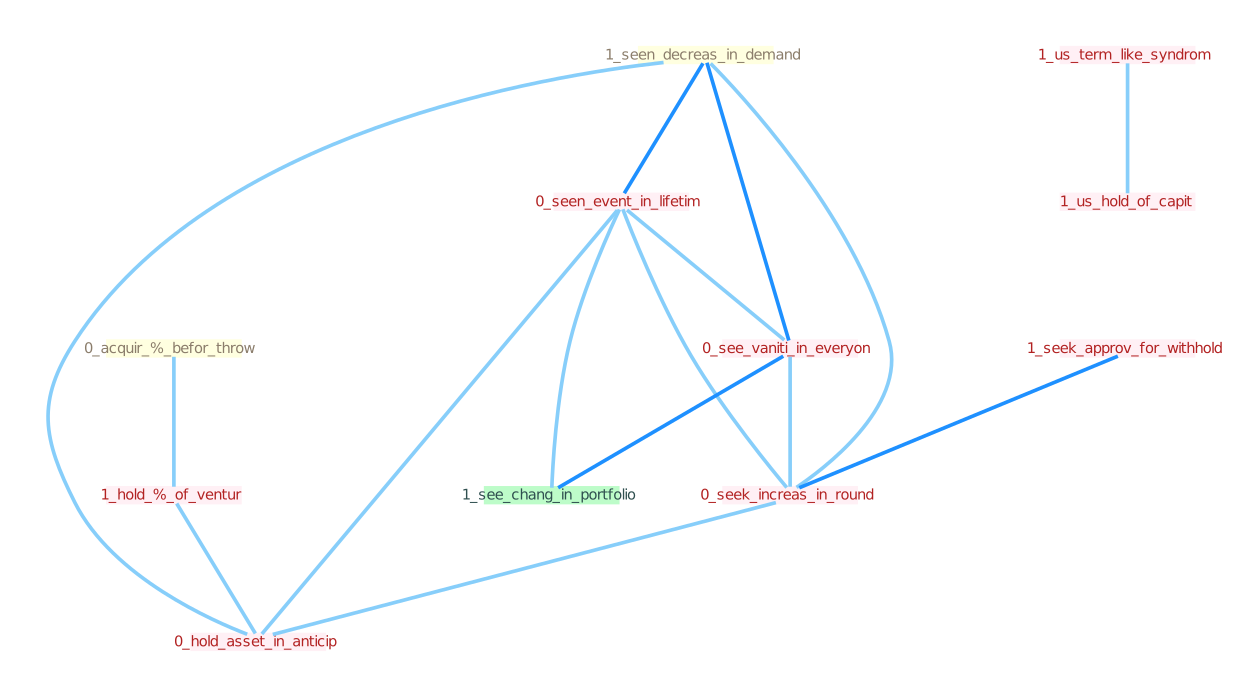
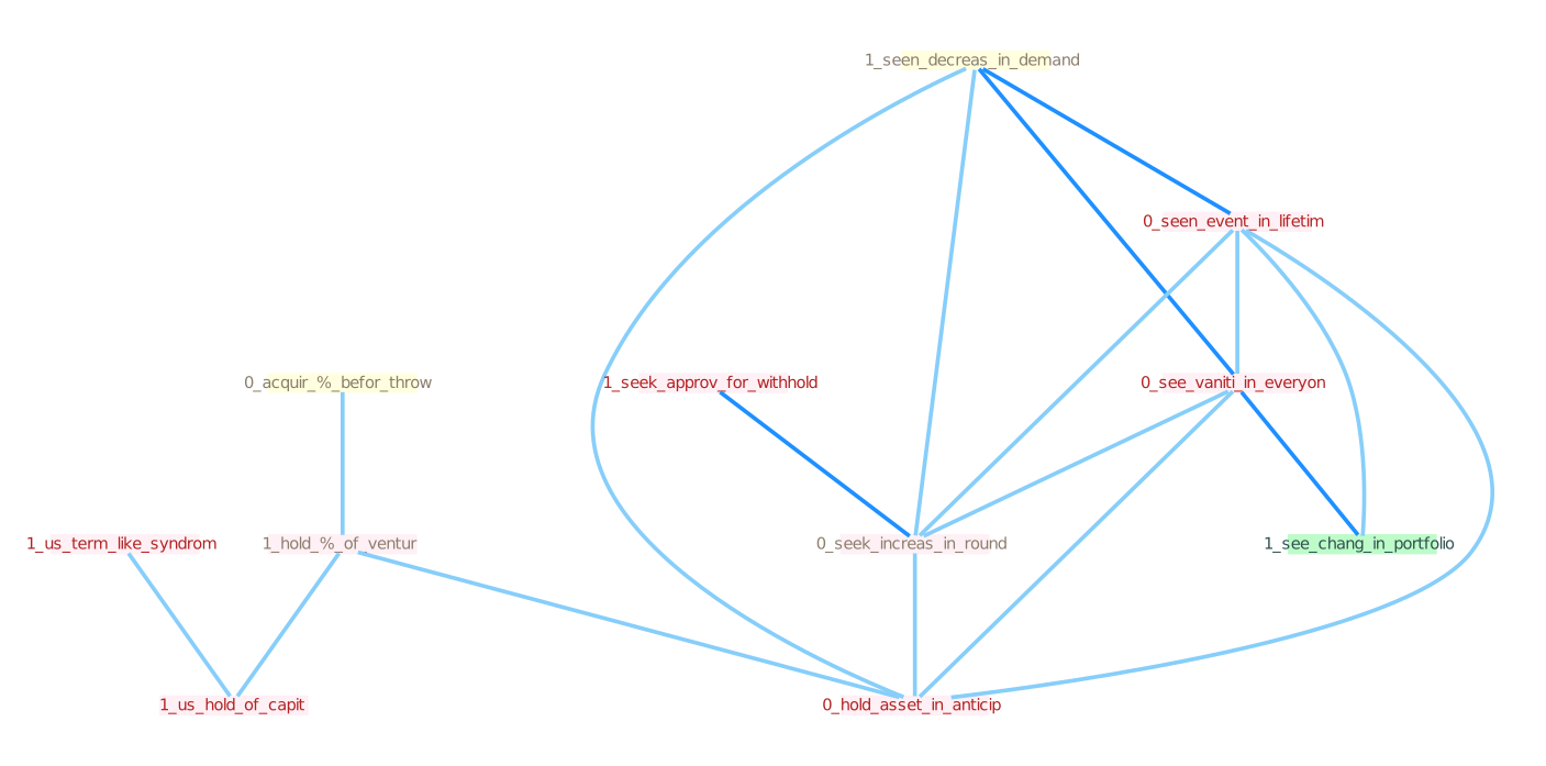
  graph {
    fontname="DejaVu Sans"
    node [color="#fff0f5" fixedsize=true fontcolor="#b22222" fontname="DejaVu Sans" fontsize=4 shape=polygon style=filled]
    edge [color="#87cefa" fontname="DejaVu Sans" w=1]
    "0_acquir_%_befor_throw " [color="#ffffe0" fontcolor="#8b7d6b" height=.06 width=.5]
    "1_seen_decreas_in_demand " [color="#ffffe0" fontcolor="#8b7d6b" height=.06 width=.5]
    "0_seen_event_in_lifetim " [height=.06 width=.5]
    "1_us_term_like_syndrom " [height=.06 width=.5]
    "1_seek_approv_for_withhold " [height=.06 width=.5]
-   "1_hold_%_of_ventur " [height=.06 width=.5]
+   "1_hold_%_of_ventur " [fontcolor="#8b7d6b" height=.06 width=.5]
    "0_see_vaniti_in_everyon " [height=.06 width=.5]
-   "0_seek_increas_in_round " [height=.06 width=.5]
+   "0_seek_increas_in_round " [fontcolor="#8b7d6b" height=.06 width=.5]
    n9 [height=.06 label="1_us_hold_of_capit" width=.5]
    "0_hold_asset_in_anticip " [height=.06 width=.5]
    "1_see_chang_in_portfolio " [color="#BDFCC9" fontcolor="#2f4f4f" height=.06 width=.5]
    subgraph sub_1 {
      "0_acquir_%_befor_throw "
      "1_seen_decreas_in_demand "
    }
    subgraph sub_2 {
      "0_seen_event_in_lifetim "
      "1_us_term_like_syndrom "
      "1_seek_approv_for_withhold "
      "1_hold_%_of_ventur "
      "0_see_vaniti_in_everyon "
      "0_seek_increas_in_round "
      n9
      "0_hold_asset_in_anticip "
    }
    "0_acquir_%_befor_throw " -- "1_hold_%_of_ventur "
    "1_seen_decreas_in_demand " -- "0_seen_event_in_lifetim " [color="#1e90ff" w=2]
    "1_seen_decreas_in_demand " -- "0_see_vaniti_in_everyon " [color="#1e90ff"]
    "1_seen_decreas_in_demand " -- "0_seek_increas_in_round "
    "1_seen_decreas_in_demand " -- "0_hold_asset_in_anticip "
    "0_seen_event_in_lifetim " -- "0_see_vaniti_in_everyon "
    "0_seen_event_in_lifetim " -- "0_seek_increas_in_round "
    "0_seen_event_in_lifetim " -- "0_hold_asset_in_anticip "
    "0_seen_event_in_lifetim " -- "1_see_chang_in_portfolio "
    "1_us_term_like_syndrom " -- n9
    "1_seek_approv_for_withhold " -- "0_seek_increas_in_round " [color="#1e90ff"]
+   "1_hold_%_of_ventur " -- n9
    "1_hold_%_of_ventur " -- "0_hold_asset_in_anticip "
    "0_see_vaniti_in_everyon " -- "0_seek_increas_in_round "
+   "0_see_vaniti_in_everyon " -- "0_hold_asset_in_anticip "
    "0_see_vaniti_in_everyon " -- "1_see_chang_in_portfolio " [color="#1e90ff" w=2]
    "0_seek_increas_in_round " -- "0_hold_asset_in_anticip "
  }
